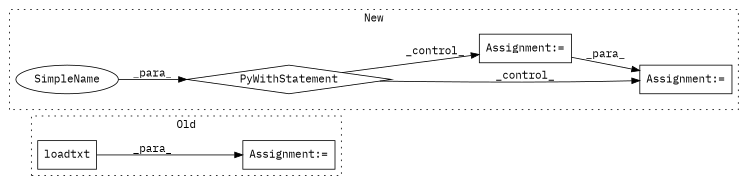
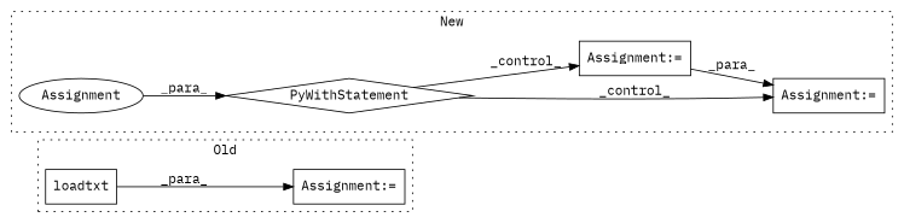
  digraph {
    fontname="IBM Plex Mono"
    rankdir=LR
    node [a=7 fontname="IBM Plex Mono" l=1 shape=box]
    edge [fontname="IBM Plex Mono"]
    n1 [a=32 l="8,1" label=loadtxt s="633,651"]
    n2 [label="Assignment:=" s=626]
    n3 [a=104 l="10,2" label=PyWithStatement s="614,645" shape=diamond]
-   n4 [a=42 label=SimpleName shape=ellipse l=""]
+   n4 [a=42 label=Assignment shape=ellipse l=""]
    n5 [label="Assignment:=" s=687]
    n6 [label="Assignment:=" s=669]
    subgraph cluster_1 {
      label=Old
      style=dotted
      n1
      n2
    }
    subgraph cluster_2 {
      label=New
      style=dotted
      n3
      n4
      n5
      n6
    }
    n1 -> n2 [label=_para_]
    n3 -> n5 [label=_control_]
    n3 -> n6 [label=_control_]
    n4 -> n3 [label=_para_]
    n6 -> n5 [label=_para_]
  }
